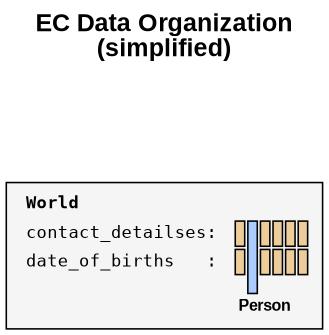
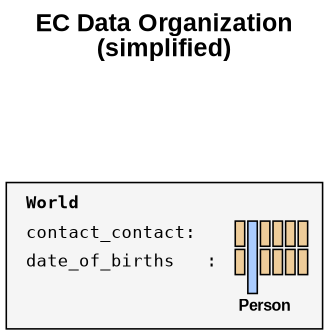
  digraph {
    fontname=Arial
    fontsize=16
    label=<<b>EC Data Organization<br />(simplified)<br /><br /></b>>
    labelloc=top
-   n1 [fillcolor="#f5f5f5" fontname=consolas fontsize=11 label=<<table border="0" cellborder="0">             <tr><td align="left"><b>World</b></td></tr>             <tr cellspacing="0"><td align="left">contact_detailses: </td><td border="1" bgcolor="#eecc99"></td><td border="1" bgcolor="#aaccff" rowspan="4"></td><td border="1" bgcolor="#eecc99"></td><td border="1" bgcolor="#eecc99"></td><td border="1" bgcolor="#eecc99"></td><td border="1" bgcolor="#eecc99"></td></tr>             <tr cellspacing="0"><td align="left">date_of_births   : </td><td border="1" bgcolor="#eecc99"></td>                                                  <td border="1" bgcolor="#eecc99"></td><td border="1" bgcolor="#eecc99"></td><td border="1" bgcolor="#eecc99"></td><td border="1" bgcolor="#eecc99"></td></tr>             <tr cellspacing="0"><td></td></tr>             <tr cellspacing="0"><td></td></tr>             <tr cellspacing="0"><td colspan="6" align="right"><font face="Arial" point-size="10"><b>Person</b></font></td></tr>         </table>> shape=box style=filled]
+   n1 [fillcolor="#f5f5f5" fontname=consolas fontsize=11 label=<<table border="0" cellborder="0">             <tr><td align="left"><b>World</b></td></tr>             <tr cellspacing="0"><td align="left">contact_contact: </td><td border="1" bgcolor="#eecc99"></td><td border="1" bgcolor="#aaccff" rowspan="4"></td><td border="1" bgcolor="#eecc99"></td><td border="1" bgcolor="#eecc99"></td><td border="1" bgcolor="#eecc99"></td><td border="1" bgcolor="#eecc99"></td></tr>             <tr cellspacing="0"><td align="left">date_of_births   : </td><td border="1" bgcolor="#eecc99"></td>                                                  <td border="1" bgcolor="#eecc99"></td><td border="1" bgcolor="#eecc99"></td><td border="1" bgcolor="#eecc99"></td><td border="1" bgcolor="#eecc99"></td></tr>             <tr cellspacing="0"><td></td></tr>             <tr cellspacing="0"><td></td></tr>             <tr cellspacing="0"><td colspan="6" align="right"><font face="Arial" point-size="10"><b>Person</b></font></td></tr>         </table>> shape=box style=filled]
  }
